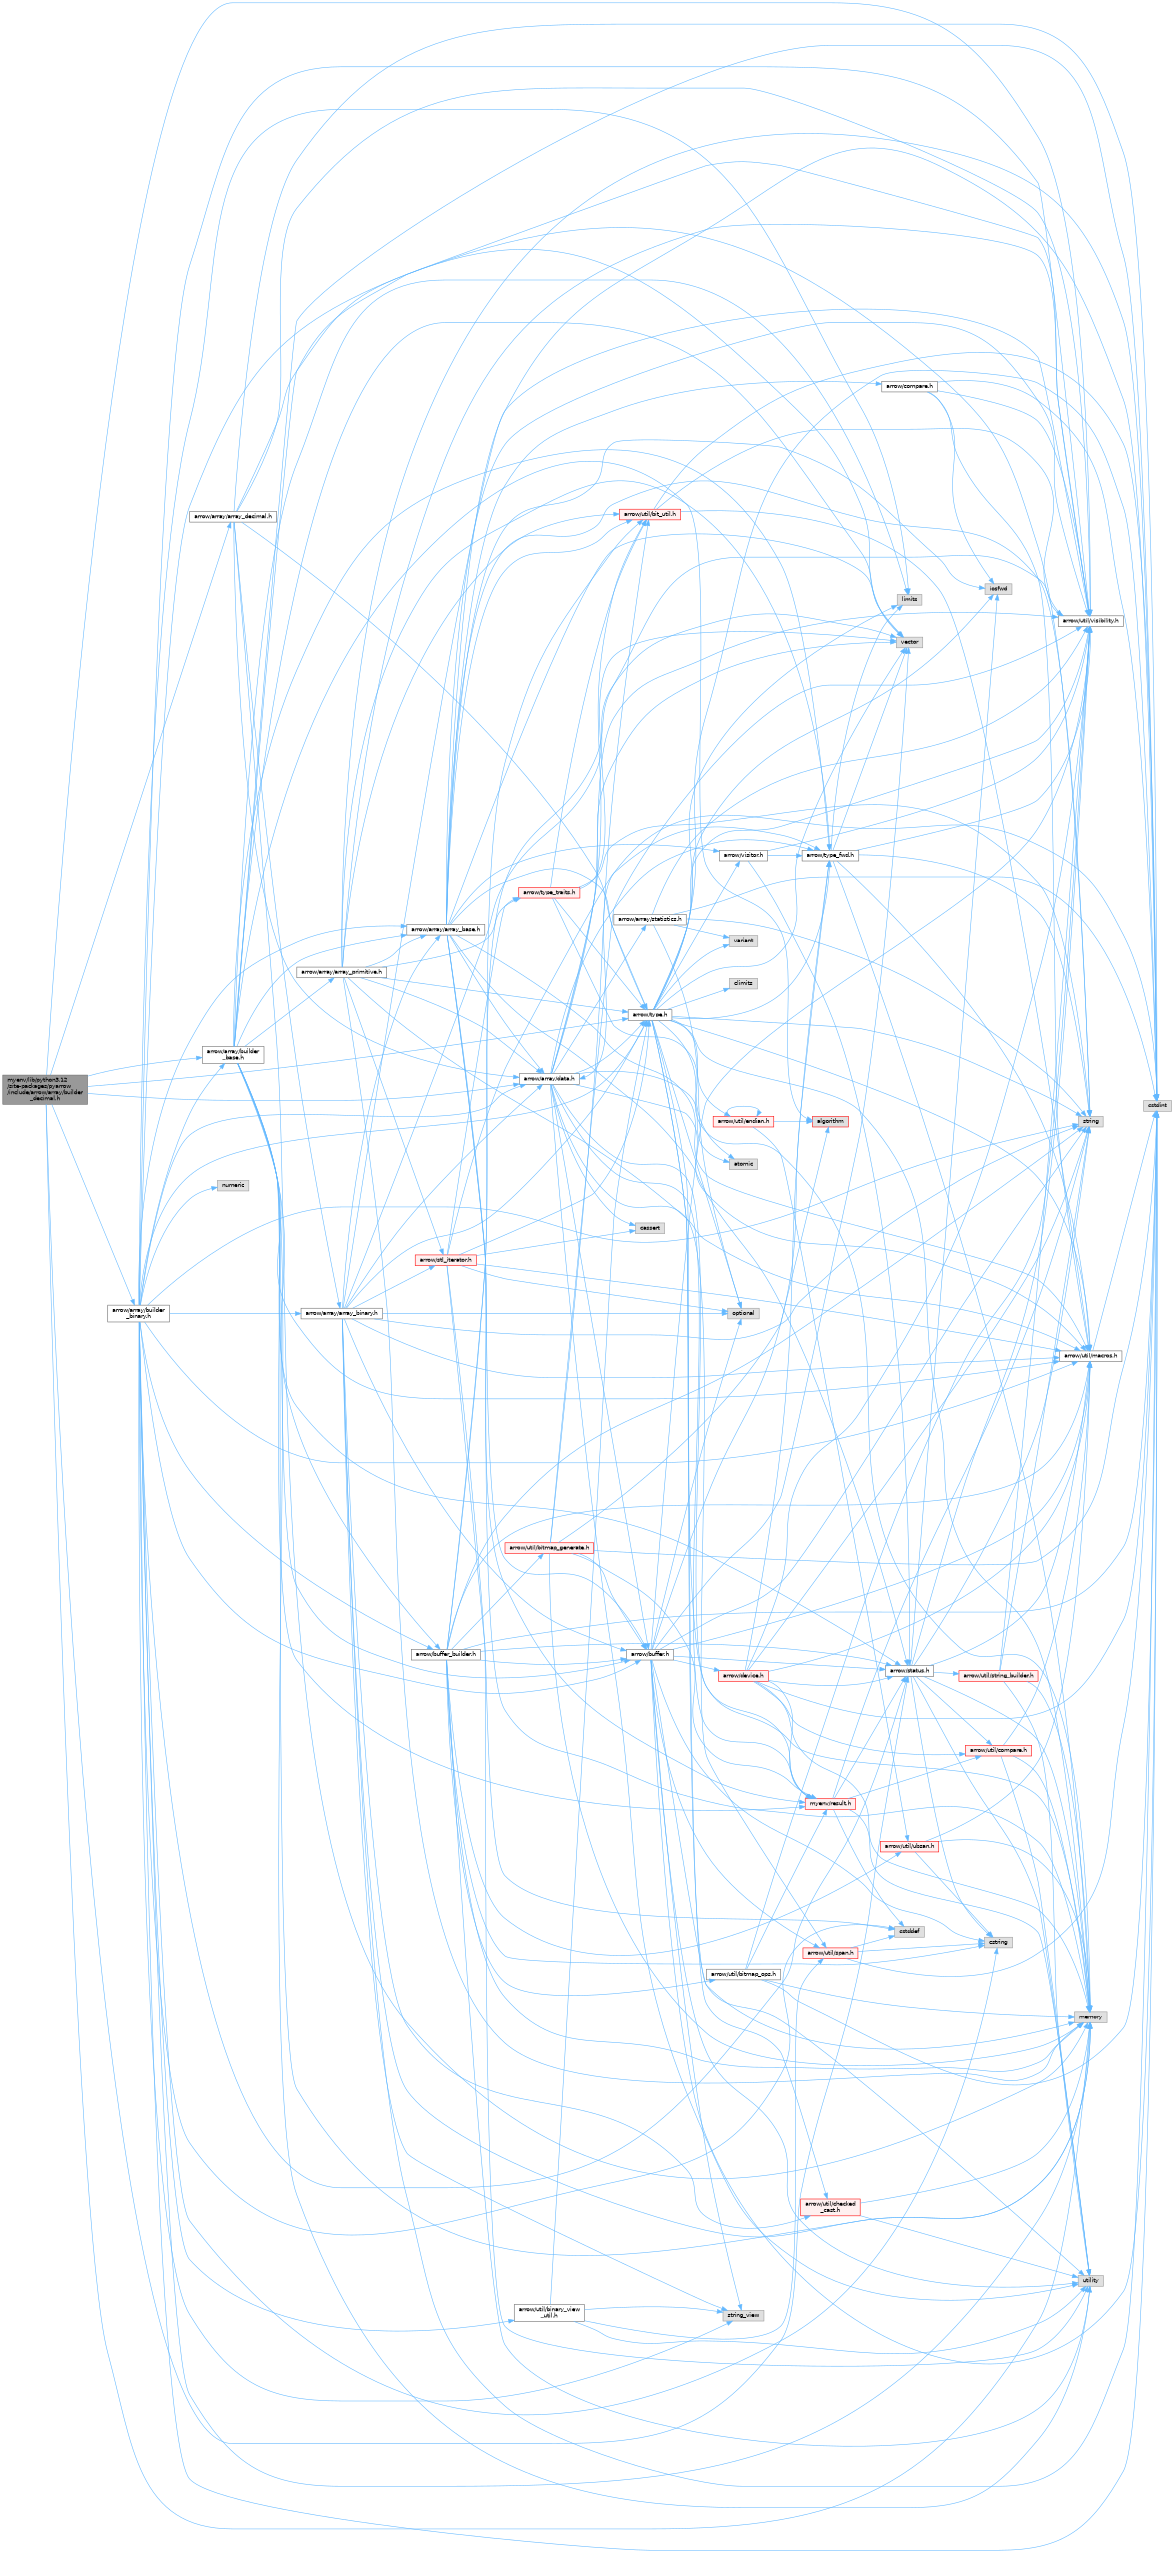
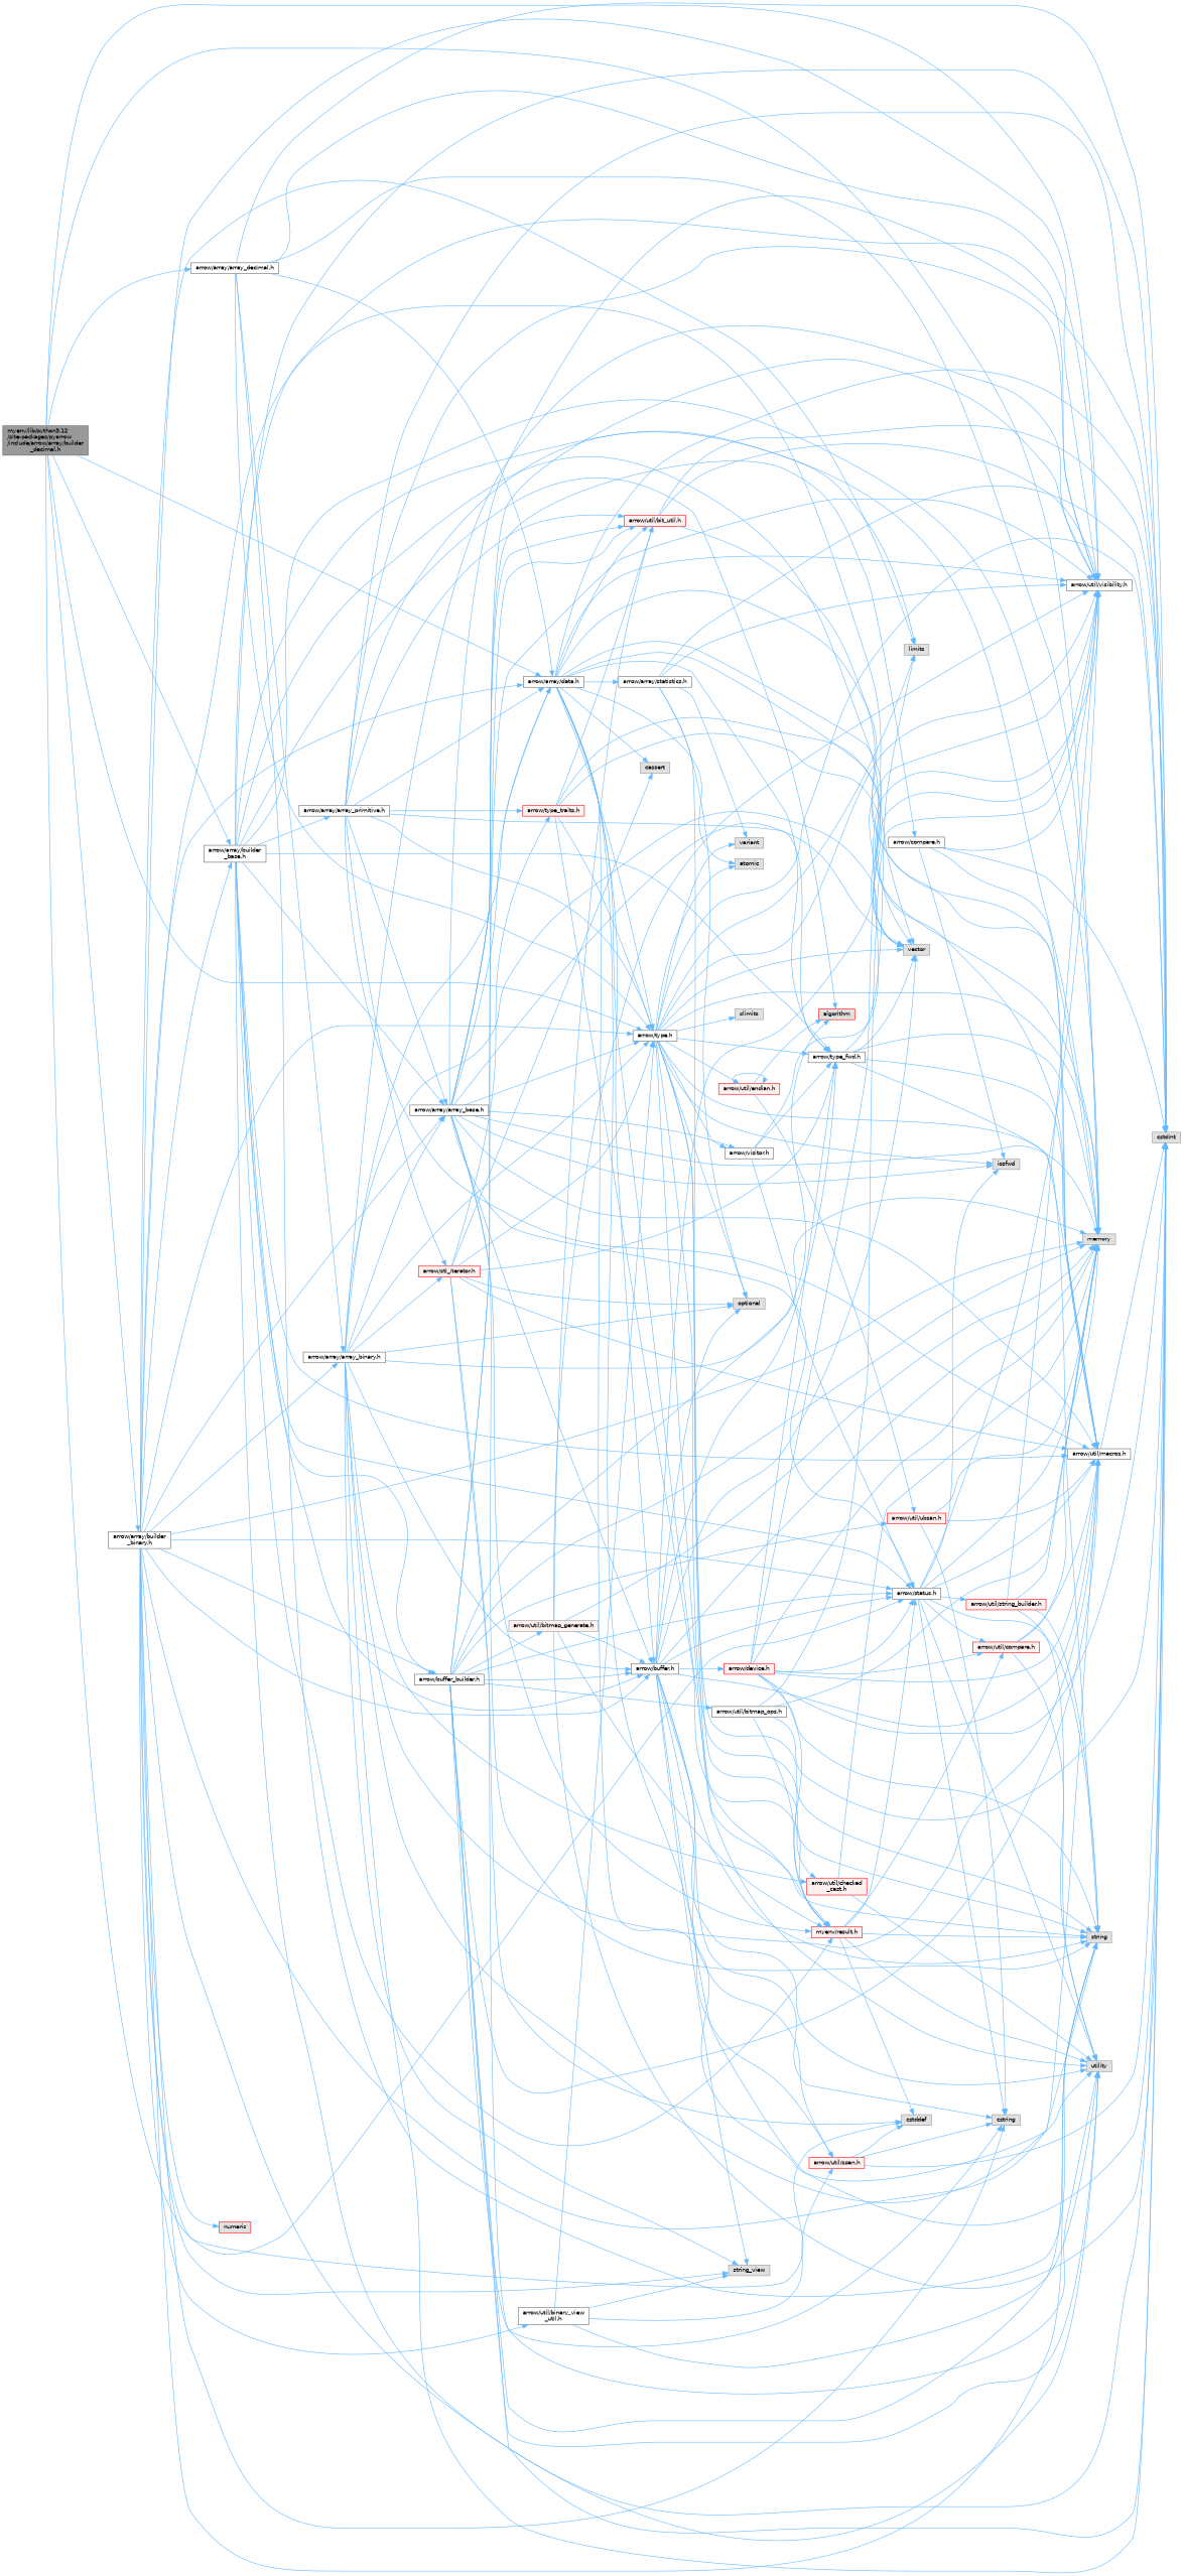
  digraph {
    rankdir=LR
    node [color=grey40 fillcolor=white fontname=Helvetica fontsize=10 shape=box style=filled]
    edge [color=steelblue1 fontname=Helvetica fontsize=10 labelfontname=Helvetica labelfontsize=10 style=solid]
    n1 [color=gray40 fillcolor=grey60 fontcolor=black height=0.2 label="myenv/lib/python3.12\l/site-packages/pyarrow\l/include/arrow/array/builder\l_decimal.h" width=0.4]
    n2 [color=grey60 fillcolor="#E0E0E0" height=0.2 label=memory width=0.4]
    n3 [height=0.2 label="arrow/array/array_decimal.h" width=0.4]
    n4 [height=0.2 label="arrow/array/data.h" width=0.4]
    n5 [height=0.2 label="arrow/util/visibility.h" width=0.4]
    n6 [height=0.2 label="arrow/status.h" width=0.4]
    n7 [height=0.2 label="arrow/type.h" width=0.4]
    n8 [height=0.2 label="arrow/array/builder\l_base.h" width=0.4]
    n9 [height=0.2 label="arrow/array/builder\l_binary.h" width=0.4]
    n10 [color=grey60 fillcolor="#E0E0E0" height=0.2 label=cstdint width=0.4]
    n11 [color=grey60 fillcolor="#E0E0E0" height=0.2 label=string width=0.4]
    n12 [height=0.2 label="arrow/array/array_binary.h" width=0.4]
    n13 [color=grey60 fillcolor="#E0E0E0" height=0.2 label=vector width=0.4]
    n14 [height=0.2 label="arrow/buffer.h" width=0.4]
    n15 [height=0.2 label="arrow/util/macros.h" width=0.4]
    n16 [color=red fillcolor="#FFF0F0" height=0.2 label="myenv/result.h" width=0.4]
    n17 [color=red fillcolor="#FFF0F0" height=0.2 label="arrow/util/bit_util.h" width=0.4]
    n18 [color=grey60 fillcolor="#E0E0E0" height=0.2 label=atomic width=0.4]
    n19 [color=grey60 fillcolor="#E0E0E0" height=0.2 label=cassert width=0.4]
    n20 [color=grey60 fillcolor="#E0E0E0" height=0.2 label=utility width=0.4]
    n21 [height=0.2 label="arrow/array/statistics.h" width=0.4]
    n22 [height=0.2 label="arrow/type_fwd.h" width=0.4]
    n23 [color=red fillcolor="#FFF0F0" height=0.2 label="arrow/util/span.h" width=0.4]
    n24 [color=grey60 fillcolor="#E0E0E0" height=0.2 label=iosfwd width=0.4]
    n25 [color=grey60 fillcolor="#E0E0E0" height=0.2 label=cstring width=0.4]
    n26 [color=red fillcolor="#FFF0F0" height=0.2 label="arrow/util/compare.h" width=0.4]
    n27 [color=red fillcolor="#FFF0F0" height=0.2 label="arrow/util/string_builder.h" width=0.4]
    n28 [color=grey60 fillcolor="#E0E0E0" height=0.2 label=optional width=0.4]
    n29 [color=red fillcolor="#FFF0F0" height=0.2 label="arrow/util/checked\l_cast.h" width=0.4]
    n30 [height=0.2 label="arrow/visitor.h" width=0.4]
    n31 [color=grey60 fillcolor="#E0E0E0" height=0.2 label=variant width=0.4]
    n32 [color=grey60 fillcolor="#E0E0E0" height=0.2 label=limits width=0.4]
    n33 [color=grey60 fillcolor="#E0E0E0" height=0.2 label=climits width=0.4]
    n34 [color=red fillcolor="#FFF0F0" height=0.2 label="arrow/util/endian.h" width=0.4]
    n35 [height=0.2 label="arrow/array/array_base.h" width=0.4]
    n36 [color=red fillcolor="#E0E0E0" height=0.2 label=algorithm width=0.4]
    n37 [height=0.2 label="arrow/array/array_primitive.h" width=0.4]
    n38 [height=0.2 label="arrow/buffer_builder.h" width=0.4]
    n39 [color=grey60 fillcolor="#E0E0E0" height=0.2 label=string_view width=0.4]
    n40 [color=grey60 fillcolor="#E0E0E0" height=0.2 label=cstddef width=0.4]
-   n41 [color=grey60 fillcolor="#E0E0E0" height=0.2 label=numeric width=0.4]
+   n41 [color=red fillcolor="#E0E0E0" height=0.2 label=numeric width=0.4]
    n42 [height=0.2 label="arrow/util/binary_view\l_util.h" width=0.4]
    n43 [color=red fillcolor="#FFF0F0" height=0.2 label="arrow/stl_iterator.h" width=0.4]
    n44 [height=0.2 label="arrow/compare.h" width=0.4]
    n45 [color=red fillcolor="#FFF0F0" height=0.2 label="arrow/device.h" width=0.4]
    n46 [color=red fillcolor="#FFF0F0" height=0.2 label="arrow/type_traits.h" width=0.4]
    n47 [color=red fillcolor="#FFF0F0" height=0.2 label="arrow/util/ubsan.h" width=0.4]
-   n48 [color=red fillcolor="#FFF0F0" height=0.2 label="arrow/util/bitmap_generate.h" width=0.4]
+   n48 [color=grey60 fillcolor="#FFF0F0" height=0.2 label="arrow/util/bitmap_generate.h" width=0.4]
    n49 [height=0.2 label="arrow/util/bitmap_ops.h" width=0.4]
    n1 -> n2
    n1 -> n3
    n1 -> n4
    n1 -> n5
    n1 -> n6
    n1 -> n7
    n1 -> n8
    n1 -> n9
    n3 -> n2
    n3 -> n4
    n3 -> n5
    n3 -> n7
    n3 -> n10
    n3 -> n11
    n3 -> n12
    n4 -> n2
    n4 -> n5
    n4 -> n7
-   n10 -> n4
+   n4 -> n10
    n4 -> n13
    n4 -> n14
    n4 -> n15
    n4 -> n16
    n4 -> n17
    n4 -> n18
    n4 -> n19
    n4 -> n20
    n4 -> n21
    n4 -> n22
    n4 -> n23
    n6 -> n2
    n6 -> n5
    n6 -> n11
    n6 -> n15
    n6 -> n20
    n6 -> n24
    n6 -> n25
    n6 -> n26
    n6 -> n27
    n7 -> n2
    n7 -> n5
    n7 -> n10
    n7 -> n11
    n7 -> n13
    n7 -> n15
    n7 -> n16
    n7 -> n18
    n7 -> n20
    n7 -> n22
    n7 -> n24
    n7 -> n28
    n7 -> n29
    n7 -> n30
    n7 -> n31
    n7 -> n32
    n7 -> n33
    n7 -> n34
    n8 -> n2
    n8 -> n5
    n8 -> n6
    n8 -> n10
    n8 -> n13
    n8 -> n14
    n8 -> n15
    n8 -> n16
    n8 -> n20
    n8 -> n22
    n8 -> n32
    n8 -> n35
    n8 -> n36
    n8 -> n37
    n8 -> n38
    n9 -> n2
    n9 -> n4
    n9 -> n5
    n9 -> n6
    n9 -> n7
    n9 -> n8
    n9 -> n10
    n9 -> n11
    n9 -> n12
    n9 -> n13
    n9 -> n14
    n9 -> n15
    n9 -> n25
    n9 -> n32
    n9 -> n35
    n9 -> n38
    n9 -> n39
    n9 -> n40
    n9 -> n41
    n9 -> n42
    n12 -> n2
    n12 -> n4
    n12 -> n5
    n12 -> n7
    n12 -> n10
    n12 -> n11
    n12 -> n13
    n12 -> n14
    n12 -> n15
    n12 -> n28
    n12 -> n29
    n12 -> n35
    n12 -> n39
    n12 -> n43
    n14 -> n2
    n14 -> n5
    n14 -> n6
    n14 -> n10
    n14 -> n11
    n14 -> n13
    n14 -> n15
    n14 -> n20
    n14 -> n22
    n14 -> n23
    n14 -> n25
    n14 -> n28
    n14 -> n39
    n14 -> n45
    n15 -> n10
    n16 -> n6
    n16 -> n11
    n16 -> n20
    n16 -> n26
    n16 -> n40
    n17 -> n5
    n17 -> n10
    n17 -> n15
    n21 -> n5
    n21 -> n10
    n21 -> n11
    n21 -> n28
    n21 -> n31
    n22 -> n2
-   n22 -> n5
    n22 -> n11
    n22 -> n13
    n22 -> n15
    n22 -> n32
    n23 -> n10
    n23 -> n25
    n23 -> n40
    n26 -> n2
    n26 -> n15
    n26 -> n20
    n27 -> n2
    n27 -> n5
    n27 -> n11
    n27 -> n20
    n29 -> n2
    n29 -> n20
    n30 -> n5
    n30 -> n6
    n30 -> n22
    n34 -> n34
    n34 -> n36
    n34 -> n47
    n35 -> n2
    n35 -> n4
    n35 -> n5
    n35 -> n6
    n35 -> n7
    n35 -> n10
    n35 -> n11
    n35 -> n13
    n35 -> n14
    n35 -> n15
    n35 -> n16
    n35 -> n17
    n35 -> n24
    n35 -> n30
    n35 -> n44
    n37 -> n2
    n37 -> n4
    n37 -> n5
    n37 -> n7
    n37 -> n10
    n37 -> n15
    n37 -> n17
    n37 -> n22
    n37 -> n35
    n37 -> n43
    n37 -> n46
    n38 -> n2
    n38 -> n5
    n38 -> n6
    n38 -> n10
    n38 -> n11
    n38 -> n14
    n38 -> n15
    n38 -> n17
    n38 -> n20
    n38 -> n25
-   n48 -> n36
+   n38 -> n36
    n38 -> n47
    n38 -> n48
    n38 -> n49
    n42 -> n7
    n42 -> n20
    n42 -> n23
    n42 -> n39
    n43 -> n7
    n43 -> n15
    n43 -> n19
    n43 -> n20
    n43 -> n22
    n43 -> n28
    n43 -> n40
    n43 -> n46
    n44 -> n5
    n44 -> n10
    n44 -> n15
    n44 -> n24
    n45 -> n2
    n45 -> n5
    n45 -> n6
    n45 -> n10
    n45 -> n11
    n45 -> n15
    n45 -> n16
    n45 -> n22
    n45 -> n26
    n46 -> n2
    n46 -> n7
    n46 -> n11
    n46 -> n13
    n46 -> n17
    n47 -> n2
    n47 -> n15
    n47 -> n25
    n48 -> n2
    n48 -> n5
    n48 -> n10
    n48 -> n14
    n48 -> n16
    n48 -> n17
    n49 -> n2
    n49 -> n5
    n49 -> n10
    n49 -> n16
  }
